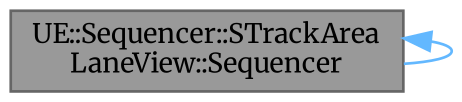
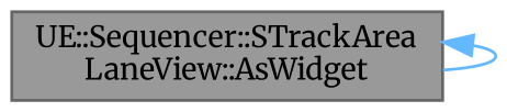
  digraph {
    rankdir=TB
    fontname=Merriweather
-   n1 [color=gray40 fillcolor=grey60 fontcolor=black fontname=Merriweather fontsize=10 height=0.2 label="UE::Sequencer::STrackArea\lLaneView::Sequencer" shape=box style=filled width=0.4]
+   n1 [color=gray40 fillcolor=grey60 fontcolor=black fontname=Merriweather fontsize=10 height=0.2 label="UE::Sequencer::STrackArea\lLaneView::AsWidget" shape=box style=filled width=0.4]
    n1 -> n1 [color=steelblue1 dir=back fontname=Merriweather fontsize=10 labelfontname=Helvetica labelfontsize=10 style=solid]
  }
